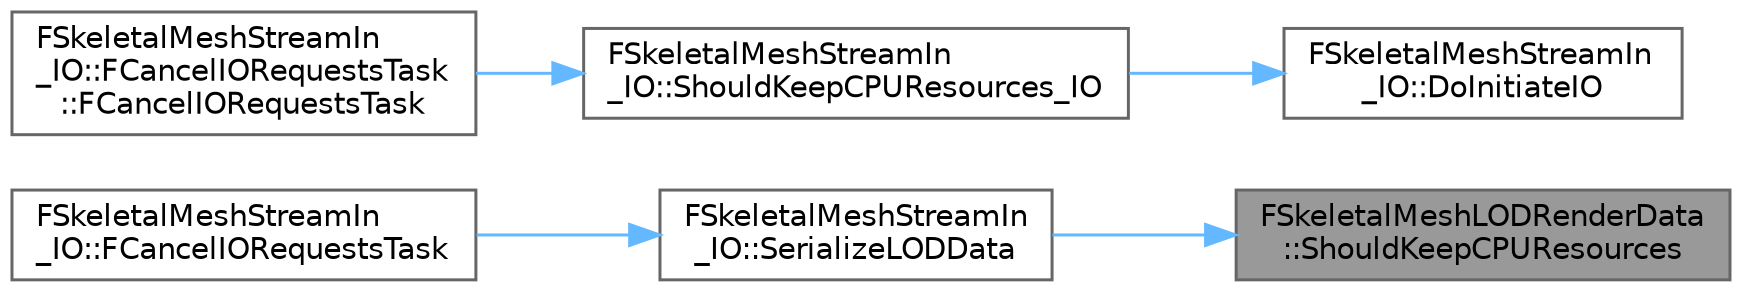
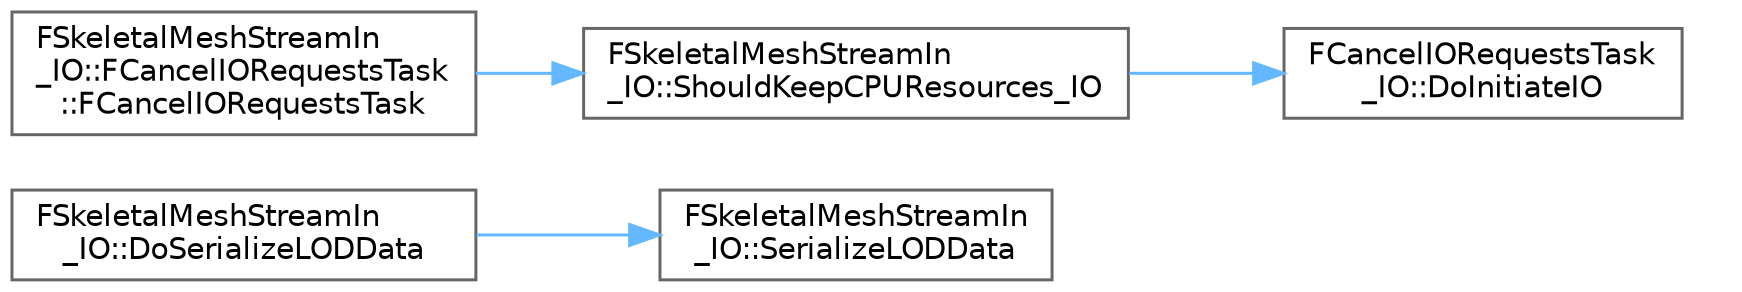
  digraph {
    rankdir=RL
    node [color=grey40 fillcolor=white fontname=Helvetica fontsize=10 shape=box style=filled]
    edge [color=steelblue1 dir=back fontname=Helvetica fontsize=10 labelfontname=Helvetica labelfontsize=10 style=solid]
-   n1 [color=gray40 fillcolor=grey60 fontcolor=black height=0.2 label="FSkeletalMeshLODRenderData\l::ShouldKeepCPUResources" width=0.4]
    n2 [height=0.2 label="FSkeletalMeshStreamIn\l_IO::SerializeLODData" width=0.4]
-   n3 [height=0.2 label="FSkeletalMeshStreamIn\l_IO::FCancelIORequestsTask" width=0.4]
-   n4 [height=0.2 label="FSkeletalMeshStreamIn\l_IO::DoInitiateIO" width=0.4]
+   n3 [height=0.2 label="FSkeletalMeshStreamIn\l_IO::DoSerializeLODData" width=0.4]
+   n4 [height=0.2 label="FCancelIORequestsTask\l_IO::DoInitiateIO" width=0.4]
    n5 [height=0.2 label="FSkeletalMeshStreamIn\l_IO::ShouldKeepCPUResources_IO" width=0.4]
    n6 [height=0.2 label="FSkeletalMeshStreamIn\l_IO::FCancelIORequestsTask\l::FCancelIORequestsTask" width=0.4]
-   n1 -> n2
    n2 -> n3
    n4 -> n5
    n5 -> n6
  }
